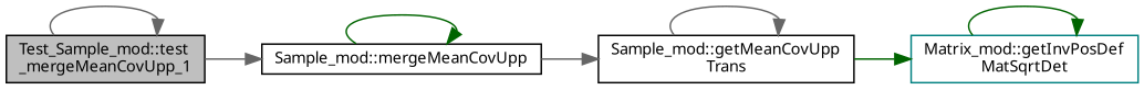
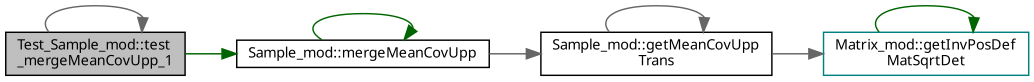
  digraph {
    fontname="Noto Sans"
    rankdir=LR
    node [color=black fillcolor=white fontname="Noto Sans" fontsize=10 shape=record style=filled]
    edge [color=gray40 fontname="Noto Sans" fontsize=10 labelfontname=Helvetica labelfontsize=10 style=solid]
    n1 [fillcolor=grey75 fontcolor=black height=0.2 label="Test_Sample_mod::test\l_mergeMeanCovUpp_1" width=0.4]
    n2 [height=0.2 label="Sample_mod::mergeMeanCovUpp" width=0.4]
    n3 [height=0.2 label="Sample_mod::getMeanCovUpp\lTrans" width=0.4]
    n4 [color=teal height=0.2 label="Matrix_mod::getInvPosDef\lMatSqrtDet" width=0.4]
    n1 -> n1
-   n1 -> n2
+   n1 -> n2 [color=darkgreen]
    n2 -> n2 [color=darkgreen]
    n2 -> n3
    n3 -> n3
-   n3 -> n4 [color=darkgreen]
+   n3 -> n4
    n4 -> n4 [color=darkgreen]
  }
